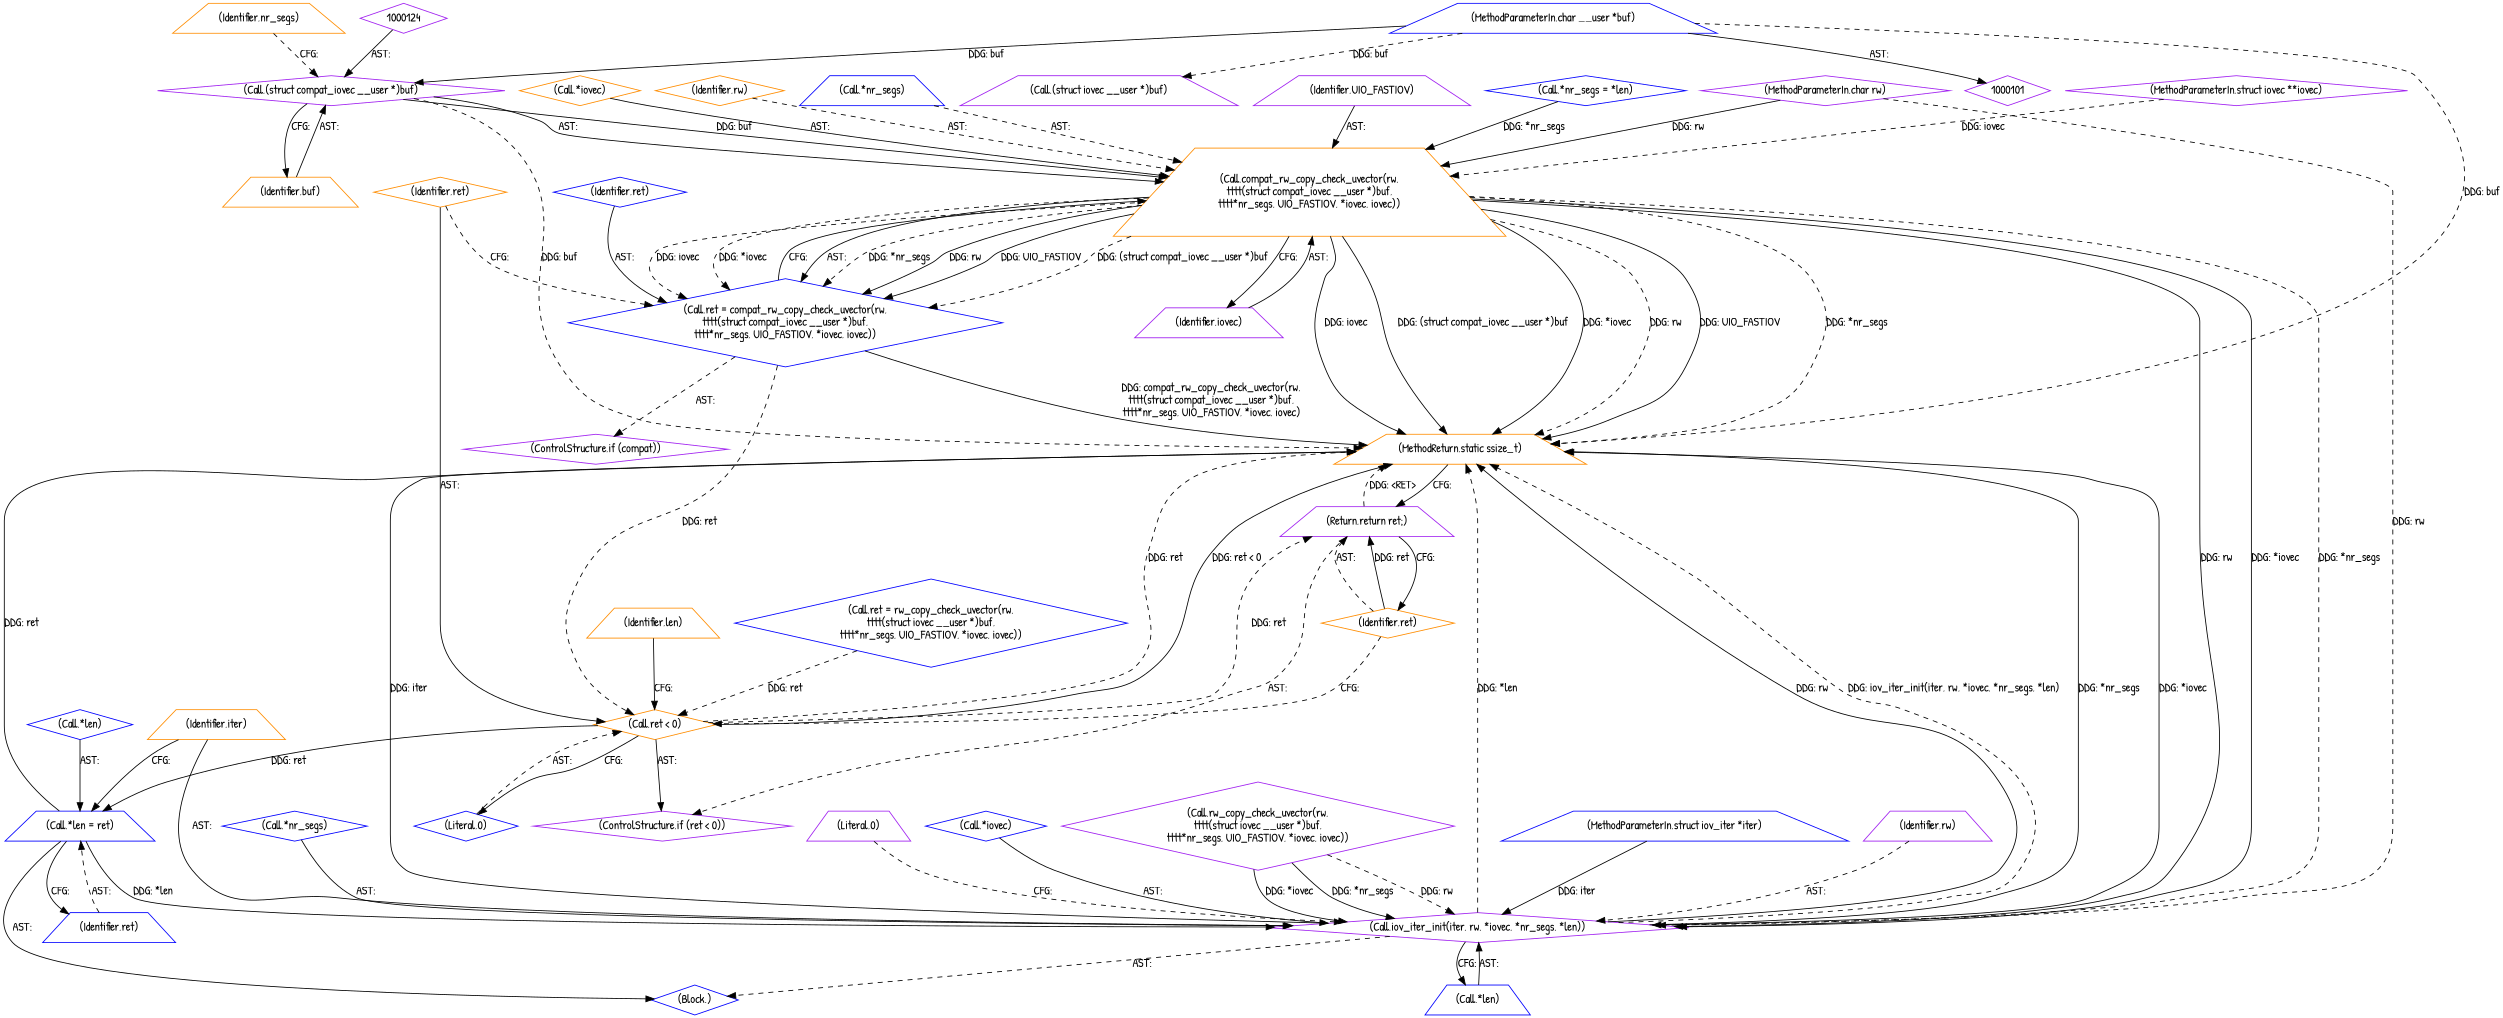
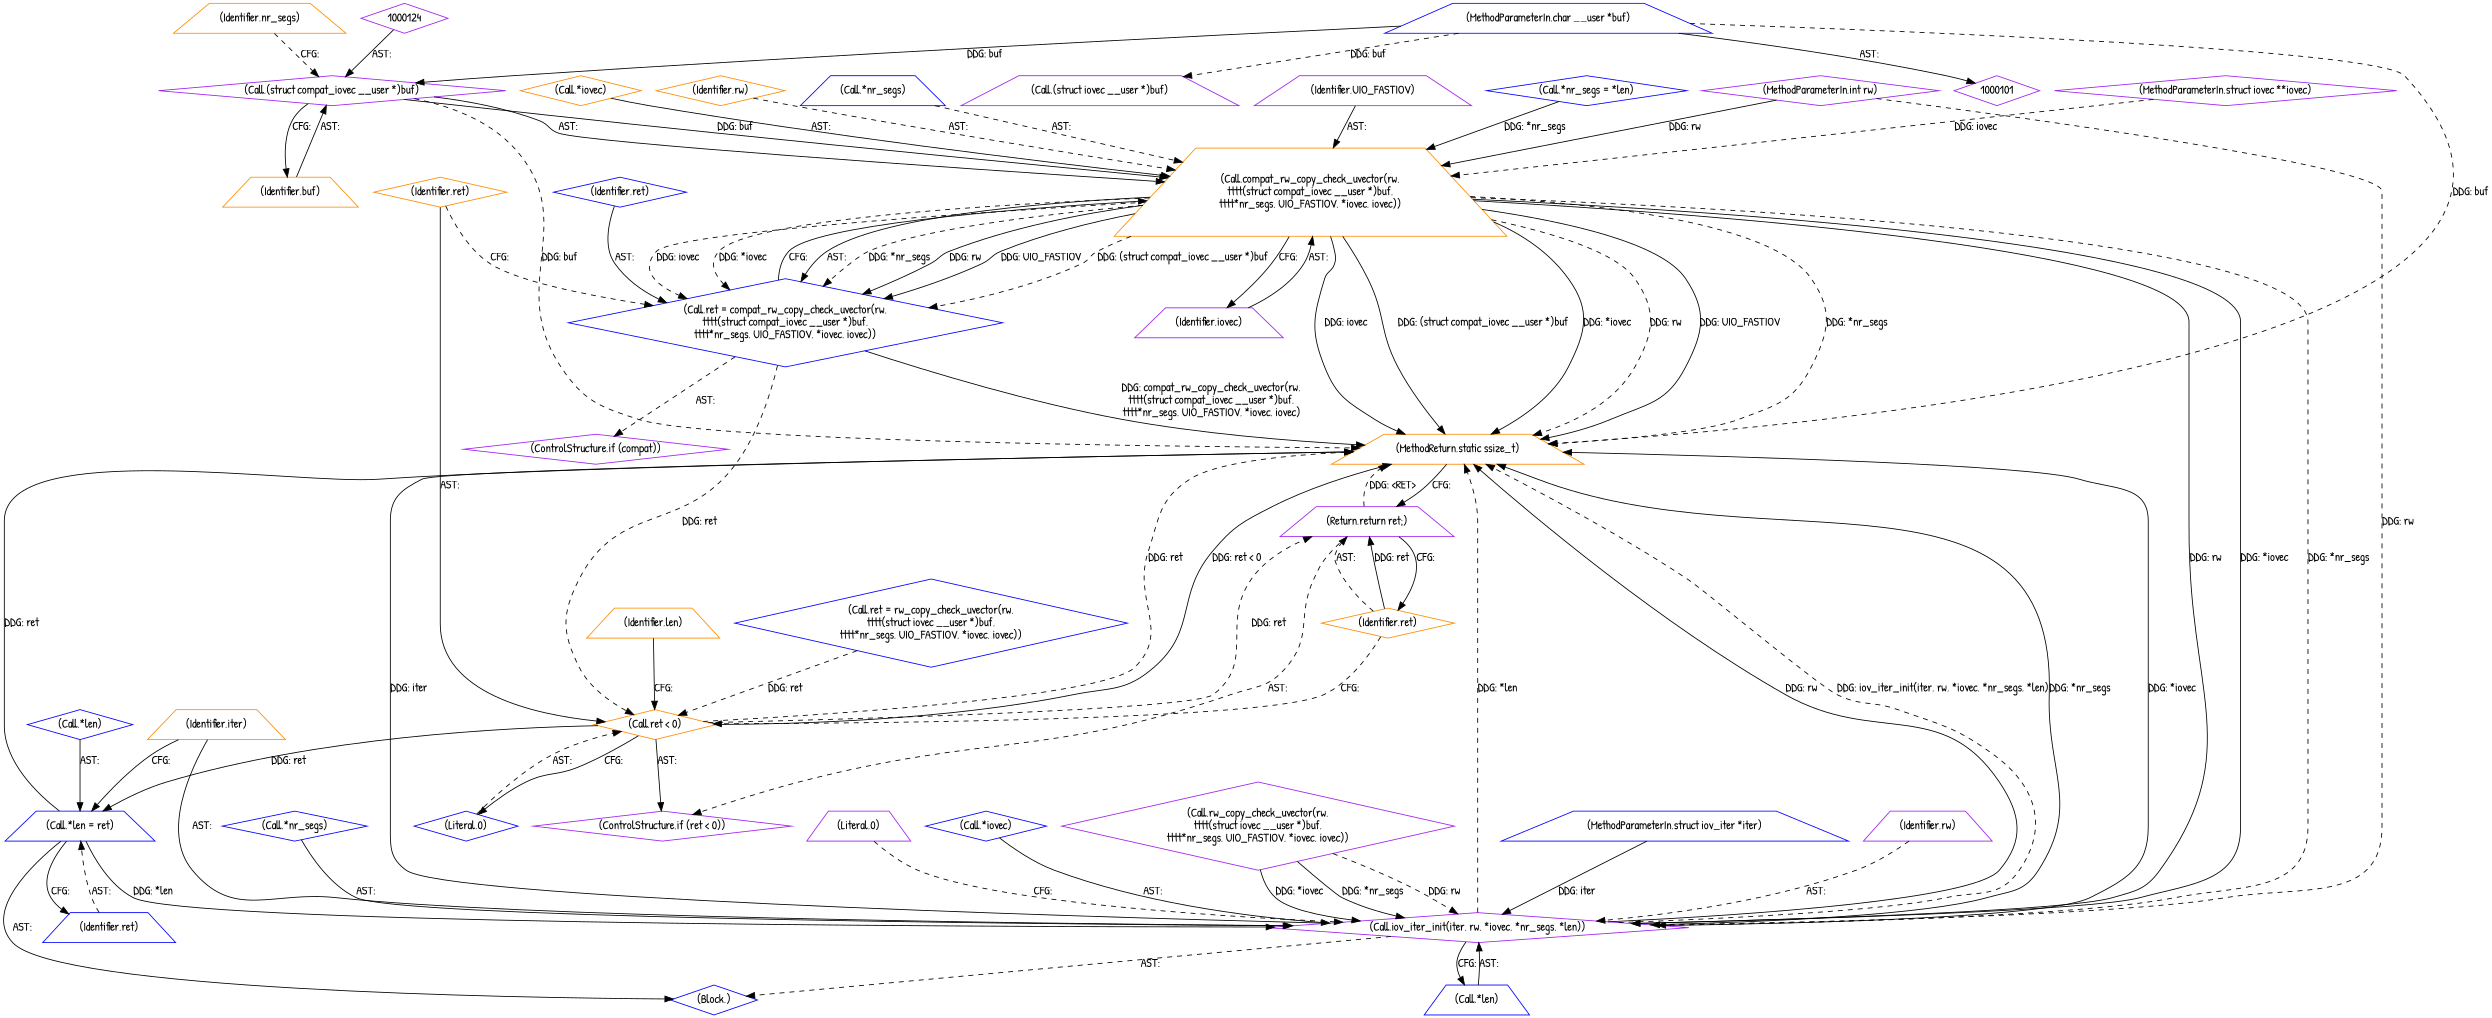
  digraph {
    fontname="Patrick Hand"
    node [color=purple fontname="Patrick Hand" shape=diamond]
    edge [fontname="Patrick Hand" style=solid]
    n1 [label="(Call,(struct compat_iovec __user *)buf)"]
    n2 [color=darkorange label="(Call,compat_rw_copy_check_uvector(rw,\n\t\t\t\t(struct compat_iovec __user *)buf,\n\t\t\t\t*nr_segs, UIO_FASTIOV, *iovec, iovec))" shape=trapezium]
    n3 [color=darkorange label="(MethodReturn,static ssize_t)" shape=trapezium]
    n4 [color=darkorange label="(Identifier,buf)" shape=trapezium]
    n5 [color=blue label="(Call,ret = compat_rw_copy_check_uvector(rw,\n\t\t\t\t(struct compat_iovec __user *)buf,\n\t\t\t\t*nr_segs, UIO_FASTIOV, *iovec, iovec))"]
    n6 [label="(Call,iov_iter_init(iter, rw, *iovec, *nr_segs, *len))"]
    n7 [label="(Identifier,iovec)" shape=trapezium]
    n8 [label="(Return,return ret;)" shape=trapezium]
    n9 [color=blue label="(MethodParameterIn,char __user *buf)" shape=trapezium]
    n10 [label="(Call,(struct iovec __user *)buf)" shape=trapezium]
    1000101
    n12 [color=darkorange label="(Call,ret < 0)"]
    n13 [label="(ControlStructure,if (compat))"]
    n14 [color=blue label="(Block,)"]
    n15 [color=blue label="(Call,*len)" shape=trapezium]
    n16 [color=blue label="(Call,*len = ret)" shape=trapezium]
    n17 [label="(ControlStructure,if (ret < 0))"]
    n18 [color=blue label="(Literal,0)"]
    n19 [color=darkorange label="(Identifier,ret)"]
    n20 [color=blue label="(Identifier,ret)" shape=trapezium]
    n21 [color=blue label="(Call,*nr_segs)"]
    n22 [color=darkorange label="(Identifier,rw)"]
    n23 [color=blue label="(Call,*nr_segs)" shape=trapezium]
    n24 [label="(Literal,0)" shape=trapezium]
    n25 [color=darkorange label="(Identifier,nr_segs)" shape=trapezium]
    n26 [color=darkorange label="(Identifier,ret)"]
    n27 [color=blue label="(Call,*iovec)"]
    n28 [label="(Call,rw_copy_check_uvector(rw,\n\t\t\t\t(struct iovec __user *)buf,\n\t\t\t\t*nr_segs, UIO_FASTIOV, *iovec, iovec))"]
    n29 [color=darkorange label="(Identifier,iter)" shape=trapezium]
    n30 [label="(Identifier,UIO_FASTIOV)" shape=trapezium]
    n31 [color=blue label="(MethodParameterIn,struct iov_iter *iter)" shape=trapezium]
    n32 [label="(Identifier,rw)" shape=trapezium]
    n33 [color=blue label="(Call,*nr_segs = *len)"]
    n34 [color=blue label="(Call,*len)"]
    n35 [color=blue label="(Identifier,ret)"]
    n36 [label="(MethodParameterIn,struct iovec **iovec)"]
    n37 [color=darkorange label="(Call,*iovec)"]
    n38 [color=darkorange label="(Identifier,len)" shape=trapezium]
    n39 [color=blue label="(Call,ret = rw_copy_check_uvector(rw,\n\t\t\t\t(struct iovec __user *)buf,\n\t\t\t\t*nr_segs, UIO_FASTIOV, *iovec, iovec))"]
-   n40 [label="(MethodParameterIn,char rw)"]
+   n40 [label="(MethodParameterIn,int rw)"]
    1000124
    n1 -> n2 [label="AST: "]
    n1 -> n2 [label="DDG: buf"]
    n1 -> n3 [label="DDG: buf" style=dashed]
    n1 -> n4 [label="CFG: "]
    n2 -> n3 [label="DDG: *nr_segs" style=dashed]
    n2 -> n3 [label="DDG: iovec"]
    n2 -> n3 [label="DDG: (struct compat_iovec __user *)buf"]
    n2 -> n3 [label="DDG: *iovec"]
    n2 -> n3 [label="DDG: rw" style=dashed]
    n2 -> n3 [label="DDG: UIO_FASTIOV"]
    n2 -> n5 [label="AST: "]
    n2 -> n5 [label="DDG: *nr_segs" style=dashed]
    n2 -> n5 [label="DDG: rw"]
    n2 -> n5 [label="DDG: UIO_FASTIOV"]
    n2 -> n5 [label="DDG: (struct compat_iovec __user *)buf" style=dashed]
    n2 -> n5 [label="DDG: iovec" style=dashed]
    n2 -> n5 [label="DDG: *iovec" style=dashed]
    n2 -> n6 [label="DDG: rw"]
    n2 -> n6 [label="DDG: *iovec"]
    n2 -> n6 [label="DDG: *nr_segs" style=dashed]
    n2 -> n7 [label="CFG: "]
    n3 -> n8 [label="CFG: "]
    n4 -> n1 [label="AST: "]
    n5 -> n2 [label="CFG: "]
    n5 -> n3 [label="DDG: compat_rw_copy_check_uvector(rw,\n\t\t\t\t(struct compat_iovec __user *)buf,\n\t\t\t\t*nr_segs, UIO_FASTIOV, *iovec, iovec)"]
    n5 -> n12 [label="DDG: ret" style=dashed]
    n5 -> n13 [label="AST: " style=dashed]
    n6 -> n3 [label="DDG: *iovec"]
    n6 -> n3 [label="DDG: iter"]
    n6 -> n3 [label="DDG: *len" style=dashed]
    n6 -> n3 [label="DDG: rw"]
    n6 -> n3 [label="DDG: iov_iter_init(iter, rw, *iovec, *nr_segs, *len)" style=dashed]
    n6 -> n3 [label="DDG: *nr_segs"]
    n6 -> n14 [label="AST: " style=dashed]
    n6 -> n15 [label="CFG: "]
    n7 -> n2 [label="AST: "]
    n8 -> n3 [label="DDG: <RET>" style=dashed]
    n8 -> n17 [label="AST: " style=dashed]
    n8 -> n19 [label="CFG: "]
    n9 -> n1 [label="DDG: buf"]
    n9 -> n3 [label="DDG: buf" style=dashed]
    n9 -> n10 [label="DDG: buf" style=dashed]
    n9 -> 1000101 [label="AST: "]
    n12 -> n3 [label="DDG: ret" style=dashed]
    n12 -> n3 [label="DDG: ret < 0"]
    n12 -> n8 [label="DDG: ret" style=dashed]
    n12 -> n16 [label="DDG: ret"]
    n12 -> n17 [label="AST: "]
    n12 -> n18 [label="CFG: "]
    n15 -> n6 [label="AST: "]
    n16 -> n3 [label="DDG: ret"]
    n16 -> n6 [label="DDG: *len"]
    n16 -> n14 [label="AST: "]
    n16 -> n20 [label="CFG: "]
    n18 -> n12 [label="AST: " style=dashed]
    n19 -> n8 [label="AST: " style=dashed]
    n19 -> n8 [label="DDG: ret"]
    n19 -> n12 [label="CFG: " style=dashed]
    n20 -> n16 [label="AST: " style=dashed]
    n21 -> n6 [label="AST: "]
    n22 -> n2 [label="AST: " style=dashed]
    n23 -> n2 [label="AST: " style=dashed]
    n24 -> n6 [label="CFG: " style=dashed]
    n25 -> n1 [label="CFG: " style=dashed]
    n26 -> n5 [label="CFG: " style=dashed]
    n26 -> n12 [label="AST: "]
    n27 -> n6 [label="AST: "]
    n28 -> n6 [label="DDG: rw" style=dashed]
    n28 -> n6 [label="DDG: *iovec"]
    n28 -> n6 [label="DDG: *nr_segs"]
    n29 -> n6 [label="AST: "]
    n29 -> n16 [label="CFG: "]
    n30 -> n2 [label="AST: "]
    n31 -> n6 [label="DDG: iter"]
    n32 -> n6 [label="AST: " style=dashed]
    n33 -> n2 [label="DDG: *nr_segs"]
    n34 -> n16 [label="AST: "]
    n35 -> n5 [label="AST: "]
    n36 -> n2 [label="DDG: iovec" style=dashed]
    n37 -> n2 [label="AST: "]
    n38 -> n12 [label="CFG: "]
    n39 -> n12 [label="DDG: ret" style=dashed]
    n40 -> n2 [label="DDG: rw"]
    n40 -> n6 [label="DDG: rw" style=dashed]
    1000124 -> n1 [label="AST: "]
  }
